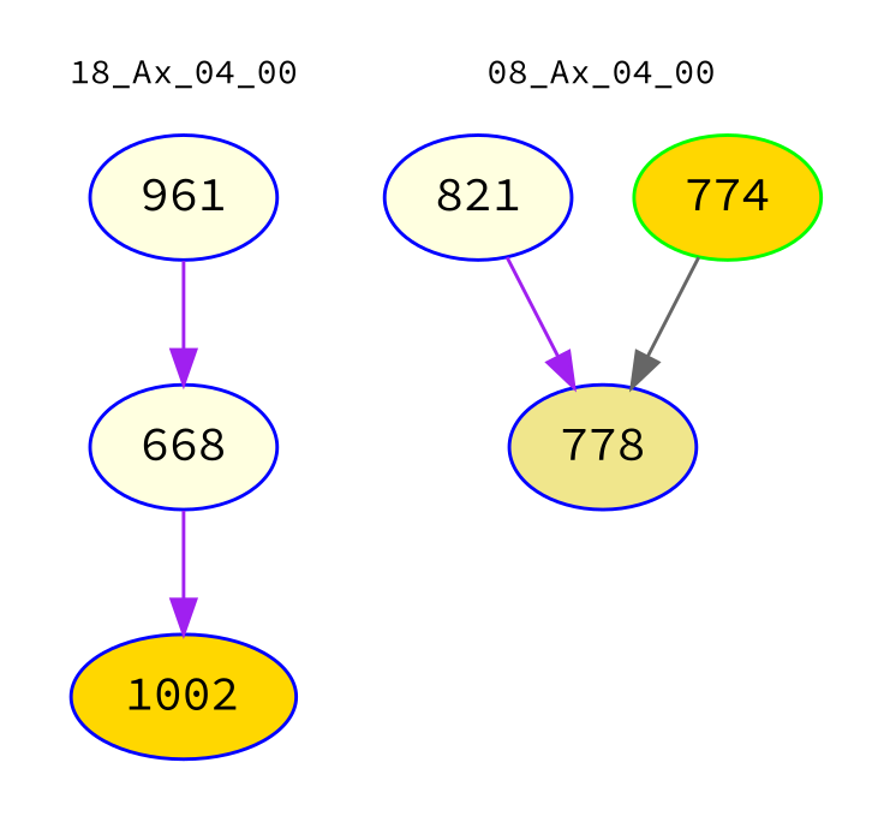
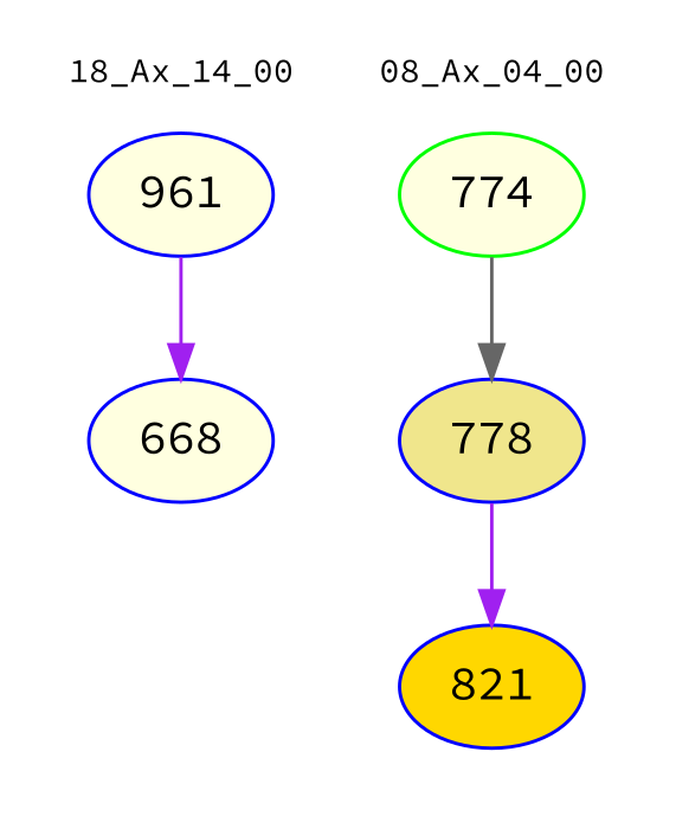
  digraph {
    fontname="Source Code Pro"
    node [color=blue fillcolor=lightyellow fontname="Source Code Pro" style=filled]
    edge [color=purple fontname="Source Code Pro"]
    n1 [label=961]
    n2 [label=668]
-   n3 [fillcolor=gold label=1002]
-   n4 [color=green fillcolor=gold label=774]
+   n4 [color=green label=774]
    n5 [fillcolor=khaki label=778]
-   n6 [label=821]
+   n6 [fillcolor=gold label=821]
    subgraph cluster_1 {
      color=white
      fontsize=10
-     label="18_Ax_04_00"
+     label="18_Ax_14_00"
      n1
      n2
-     n3
    }
    subgraph cluster_2 {
      color=white
      fontsize=10
      label="08_Ax_04_00"
      n4
      n5
      n6
    }
    n1 -> n2
-   n2 -> n3
    n4 -> n5 [color=gray40]
-   n6 -> n5
+   n5 -> n6
  }
